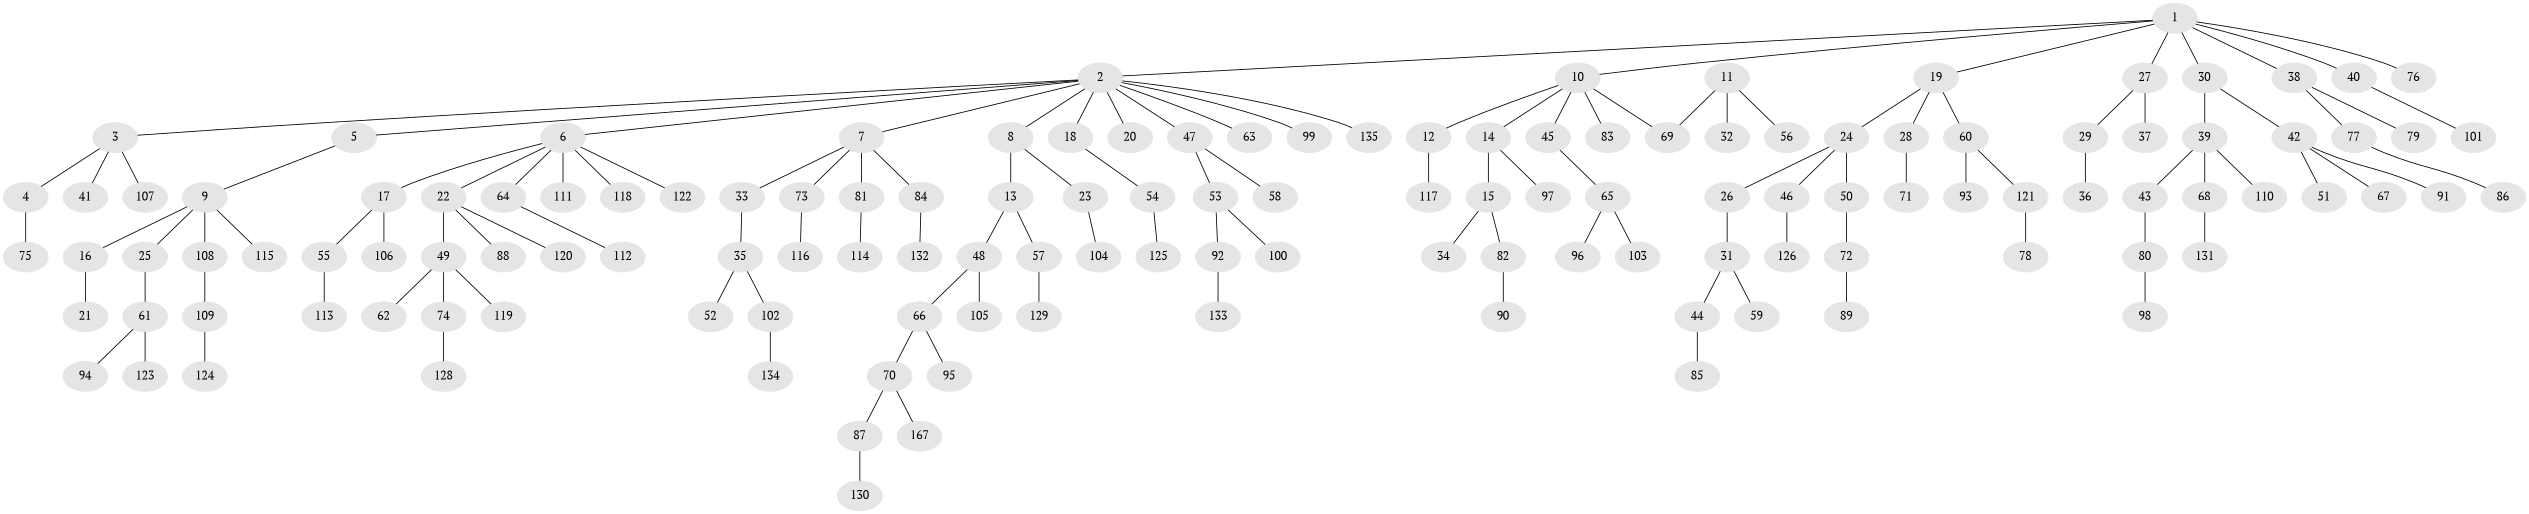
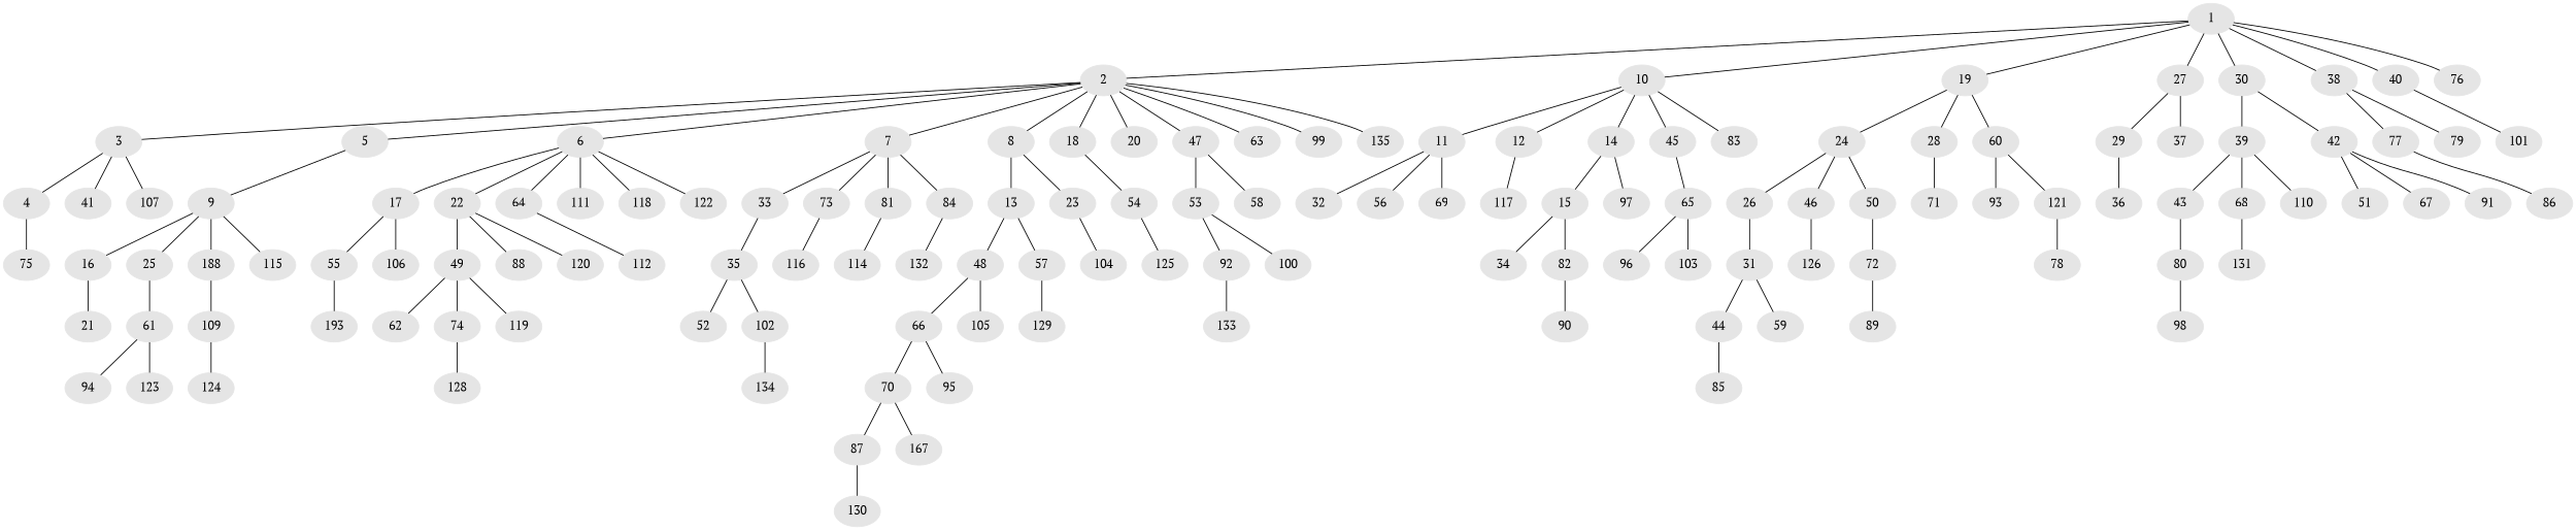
  graph {
    fontname="PT Serif"
    node [color=gray90 fontname="PT Serif" style=filled]
    edge [fontname="PT Serif"]
    1
    2
    10
    19
    27
    30
    38
    40
    76
    3
    5
    6
    7
    8
    18
    20
    47
    63
    99
    135
    11
    12
    14
    45
    83
    24
    28
    60
    29
    37
    39
    42
    77
    79
    101
    4
    41
    107
    9
    17
    22
    64
    111
    118
    122
    33
    73
    81
    84
    13
    23
    54
    53
    58
    75
    16
    25
-   108
+   108 [label=188]
    115
    55
    106
    49
    88
    120
    112
    35
    116
    114
    132
    48
    57
    104
    21
    61
    109
    32
    56
    69
    117
    15
    97
    65
    66
    105
    129
    34
    82
    90
-   113
+   113 [label=193]
    125
    26
    46
    50
    71
    93
    121
    62
    74
    119
    31
    126
    72
    94
    123
    44
    59
    36
    43
    68
    110
    51
    67
    91
    85
    52
    102
    134
    86
    80
    131
    98
    96
    103
    92
    100
    70
    95
    128
    89
    133
    78
    87
    n133 [label=167]
    130
    124
    1 -- 2
    1 -- 10
    1 -- 19
    1 -- 27
    1 -- 30
    1 -- 38
    1 -- 40
    1 -- 76
    2 -- 3
    2 -- 5
    2 -- 6
    2 -- 7
    2 -- 8
    2 -- 18
    2 -- 20
    2 -- 47
    2 -- 63
    2 -- 99
    2 -- 135
-   10 -- 69
+   10 -- 11
    10 -- 12
    10 -- 14
    10 -- 45
    10 -- 83
    19 -- 24
    19 -- 28
    19 -- 60
    27 -- 29
    27 -- 37
    30 -- 39
    30 -- 42
    38 -- 77
    38 -- 79
    40 -- 101
    3 -- 4
    3 -- 41
    3 -- 107
    5 -- 9
    6 -- 17
    6 -- 22
    6 -- 64
    6 -- 111
    6 -- 118
    6 -- 122
    7 -- 33
    7 -- 73
    7 -- 81
    7 -- 84
    8 -- 13
    8 -- 23
    18 -- 54
    47 -- 53
    47 -- 58
    11 -- 32
    11 -- 56
    11 -- 69
    12 -- 117
    14 -- 15
    14 -- 97
    45 -- 65
    24 -- 26
    24 -- 46
    24 -- 50
    28 -- 71
    60 -- 93
    60 -- 121
    29 -- 36
    39 -- 43
    39 -- 68
    39 -- 110
    42 -- 51
    42 -- 67
    42 -- 91
    77 -- 86
    4 -- 75
    9 -- 16
    9 -- 25
    9 -- 108
    9 -- 115
    17 -- 55
    17 -- 106
    22 -- 49
    22 -- 88
    22 -- 120
    64 -- 112
    33 -- 35
    73 -- 116
    81 -- 114
    84 -- 132
    13 -- 48
    13 -- 57
    23 -- 104
    54 -- 125
    53 -- 92
    53 -- 100
    16 -- 21
    25 -- 61
    108 -- 109
    55 -- 113
    49 -- 62
    49 -- 74
    49 -- 119
    35 -- 52
    35 -- 102
    48 -- 66
    48 -- 105
    57 -- 129
    61 -- 94
    61 -- 123
    109 -- 124
    15 -- 34
    15 -- 82
    65 -- 96
    65 -- 103
    66 -- 70
    66 -- 95
    82 -- 90
    26 -- 31
    46 -- 126
    50 -- 72
    121 -- 78
    74 -- 128
    31 -- 44
    31 -- 59
    72 -- 89
    44 -- 85
    43 -- 80
    68 -- 131
    102 -- 134
    80 -- 98
    92 -- 133
    70 -- 87
    70 -- n133
    87 -- 130
  }
